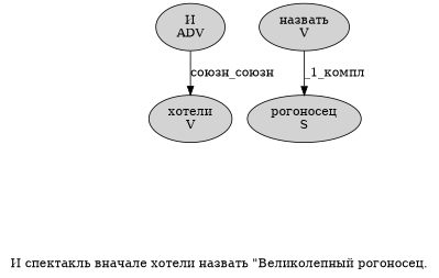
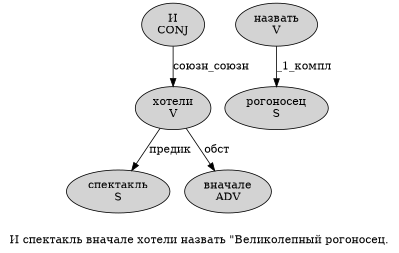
  digraph {
    label="И спектакль вначале хотели назвать \"Великолепный рогоносец."
    node [fillcolor=lightgray penwidth=1 shape=ellipse style=filled]
-   n1 [label="И\nADV"]
+   n1 [label="И\nCONJ"]
    n2 [label="хотели\nV"]
+   n3 [label="спектакль\nS"]
+   n4 [label="вначале\nADV"]
    n5 [label="назвать\nV"]
    n6 [label="рогоносец\nS"]
    n1 -> n2 [label="союзн_союзн"]
+   n2 -> n3 [label="предик"]
+   n2 -> n4 [label="обст"]
    n5 -> n6 [label="_1_компл"]
  }
